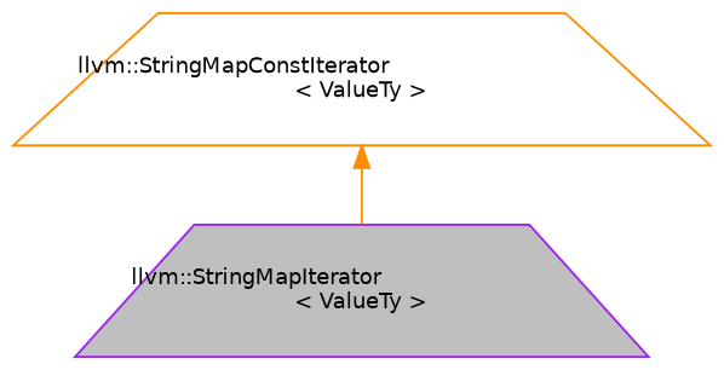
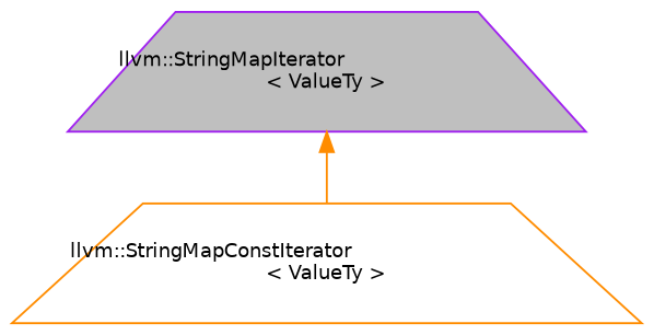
  digraph {
    node [fontname=Helvetica fontsize=10 shape=trapezium style=filled]
    n1 [color=purple fillcolor=grey75 fontcolor=black height=0.2 label="llvm::StringMapIterator\l\< ValueTy \>" width=0.4]
    n2 [color=darkorange fillcolor=white height=0.2 label="llvm::StringMapConstIterator\l\< ValueTy \>" width=0.4]
-   n2 -> n1 [color=darkorange dir=back fontname=Helvetica fontsize=10 labelfontname=Helvetica labelfontsize=10 style=solid]
+   n1 -> n2 [color=darkorange dir=back fontname=Helvetica fontsize=10 labelfontname=Helvetica labelfontsize=10 style=solid]
  }
